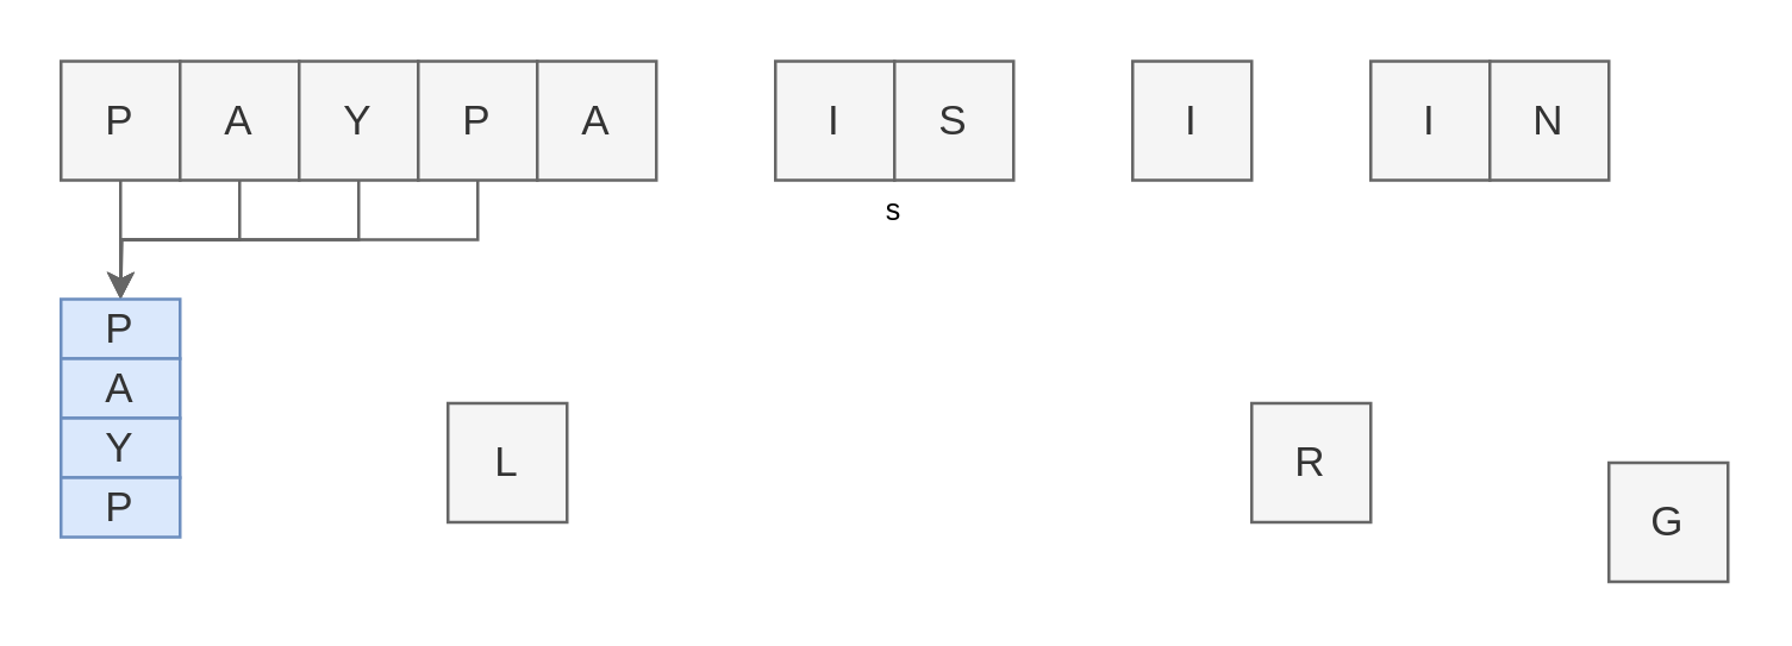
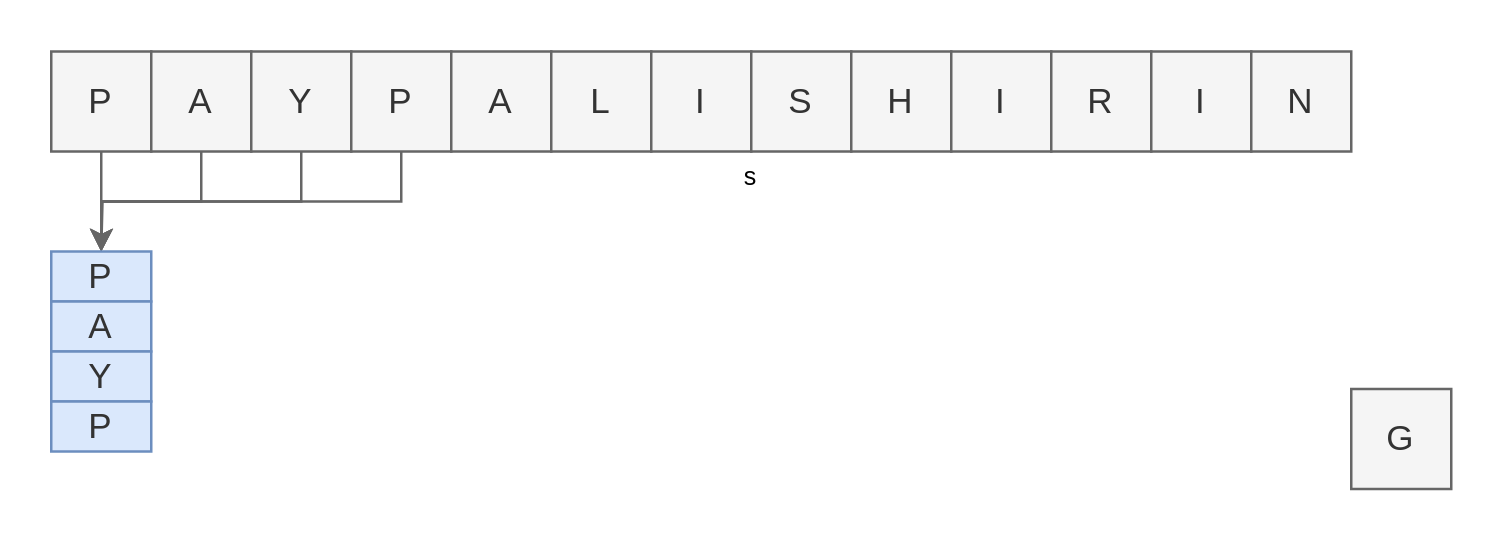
  <mxCell id="0" />
  <mxCell id="1" parent="0" />
  <mxCell id="2" style="edgeStyle=orthogonalEdgeStyle;rounded=0;orthogonalLoop=1;jettySize=auto;html=1;exitX=0.5;exitY=1;exitDx=0;exitDy=0;entryX=0.5;entryY=0;entryDx=0;entryDy=0;fillColor=#f5f5f5;strokeColor=#666666;" parent="1" source="3" target="21" edge="1"><mxGeometry relative="1" as="geometry" /></mxCell>
  <mxCell id="3" value="P" style="text;html=1;align=center;verticalAlign=middle;whiteSpace=wrap;rounded=0;fillColor=#f5f5f5;strokeColor=#666666;fontSize=14;fontColor=#333333;" parent="1" vertex="1"><mxGeometry x="20" y="20" width="40" height="40" as="geometry" /></mxCell>
  <mxCell id="4" style="edgeStyle=orthogonalEdgeStyle;rounded=0;orthogonalLoop=1;jettySize=auto;html=1;exitX=0.5;exitY=1;exitDx=0;exitDy=0;entryX=0.5;entryY=0;entryDx=0;entryDy=0;fillColor=#f5f5f5;strokeColor=#666666;" parent="1" source="5" target="21" edge="1"><mxGeometry relative="1" as="geometry" /></mxCell>
  <mxCell id="5" value="A" style="text;html=1;align=center;verticalAlign=middle;whiteSpace=wrap;rounded=0;fillColor=#f5f5f5;strokeColor=#666666;fontSize=14;fontColor=#333333;" parent="1" vertex="1"><mxGeometry x="60" y="20" width="40" height="40" as="geometry" /></mxCell>
  <mxCell id="6" style="edgeStyle=orthogonalEdgeStyle;rounded=0;orthogonalLoop=1;jettySize=auto;html=1;exitX=0.5;exitY=1;exitDx=0;exitDy=0;fillColor=#f5f5f5;strokeColor=#666666;" parent="1" source="7" edge="1"><mxGeometry relative="1" as="geometry"><mxPoint x="40" y="100" as="targetPoint" /></mxGeometry></mxCell>
  <mxCell id="7" value="Y" style="text;html=1;align=center;verticalAlign=middle;whiteSpace=wrap;rounded=0;fillColor=#f5f5f5;strokeColor=#666666;fontSize=14;fontColor=#333333;" parent="1" vertex="1"><mxGeometry x="100" y="20" width="40" height="40" as="geometry" /></mxCell>
  <mxCell id="8" style="edgeStyle=orthogonalEdgeStyle;rounded=0;orthogonalLoop=1;jettySize=auto;html=1;exitX=0.5;exitY=1;exitDx=0;exitDy=0;entryX=0.5;entryY=0;entryDx=0;entryDy=0;fillColor=#f5f5f5;strokeColor=#666666;" parent="1" source="9" target="21" edge="1"><mxGeometry relative="1" as="geometry" /></mxCell>
  <mxCell id="9" value="P" style="text;html=1;align=center;verticalAlign=middle;whiteSpace=wrap;rounded=0;fillColor=#f5f5f5;strokeColor=#666666;fontSize=14;fontColor=#333333;" parent="1" vertex="1"><mxGeometry x="140" y="20" width="40" height="40" as="geometry" /></mxCell>
  <mxCell id="10" value="s" style="text;html=1;align=center;verticalAlign=middle;whiteSpace=wrap;rounded=0;fontSize=10;" parent="1" vertex="1"><mxGeometry x="20" y="60" width="560" height="20" as="geometry" /></mxCell>
  <mxCell id="11" value="A" style="text;html=1;align=center;verticalAlign=middle;whiteSpace=wrap;rounded=0;fillColor=#f5f5f5;strokeColor=#666666;fontSize=14;fontColor=#333333;" parent="1" vertex="1"><mxGeometry x="180" y="20" width="40" height="40" as="geometry" /></mxCell>
- <mxCell id="12" value="L" style="text;html=1;align=center;verticalAlign=middle;whiteSpace=wrap;rounded=0;fillColor=#f5f5f5;strokeColor=#666666;fontSize=14;fontColor=#333333;" parent="1" vertex="1"><mxGeometry x="150" y="135" width="40" height="40" as="geometry" /></mxCell>
+ <mxCell id="12" value="L" style="text;html=1;align=center;verticalAlign=middle;whiteSpace=wrap;rounded=0;fillColor=#f5f5f5;strokeColor=#666666;fontSize=14;fontColor=#333333;" parent="1" vertex="1"><mxGeometry x="220" y="20" width="40" height="40" as="geometry" /></mxCell>
  <mxCell id="13" value="I" style="text;html=1;align=center;verticalAlign=middle;whiteSpace=wrap;rounded=0;fillColor=#f5f5f5;strokeColor=#666666;fontSize=14;fontColor=#333333;" parent="1" vertex="1"><mxGeometry x="260" y="20" width="40" height="40" as="geometry" /></mxCell>
  <mxCell id="14" value="S" style="text;html=1;align=center;verticalAlign=middle;whiteSpace=wrap;rounded=0;fillColor=#f5f5f5;strokeColor=#666666;fontSize=14;fontColor=#333333;" parent="1" vertex="1"><mxGeometry x="300" y="20" width="40" height="40" as="geometry" /></mxCell>
+ <mxCell id="15" value="H" style="text;html=1;align=center;verticalAlign=middle;whiteSpace=wrap;rounded=0;fillColor=#f5f5f5;strokeColor=#666666;fontSize=14;fontColor=#333333;" parent="1" vertex="1"><mxGeometry x="340" y="20" width="40" height="40" as="geometry" /></mxCell>
  <mxCell id="16" value="I" style="text;html=1;align=center;verticalAlign=middle;whiteSpace=wrap;rounded=0;fillColor=#f5f5f5;strokeColor=#666666;fontSize=14;fontColor=#333333;" parent="1" vertex="1"><mxGeometry x="380" y="20" width="40" height="40" as="geometry" /></mxCell>
- <mxCell id="17" value="R" style="text;html=1;align=center;verticalAlign=middle;whiteSpace=wrap;rounded=0;fillColor=#f5f5f5;strokeColor=#666666;fontSize=14;fontColor=#333333;" parent="1" vertex="1"><mxGeometry x="420" y="135" width="40" height="40" as="geometry" /></mxCell>
+ <mxCell id="17" value="R" style="text;html=1;align=center;verticalAlign=middle;whiteSpace=wrap;rounded=0;fillColor=#f5f5f5;strokeColor=#666666;fontSize=14;fontColor=#333333;" parent="1" vertex="1"><mxGeometry x="420" y="20" width="40" height="40" as="geometry" /></mxCell>
  <mxCell id="18" value="I" style="text;html=1;align=center;verticalAlign=middle;whiteSpace=wrap;rounded=0;fillColor=#f5f5f5;strokeColor=#666666;fontSize=14;fontColor=#333333;" parent="1" vertex="1"><mxGeometry x="460" y="20" width="40" height="40" as="geometry" /></mxCell>
  <mxCell id="19" value="N" style="text;html=1;align=center;verticalAlign=middle;whiteSpace=wrap;rounded=0;fillColor=#f5f5f5;strokeColor=#666666;fontSize=14;fontColor=#333333;" parent="1" vertex="1"><mxGeometry x="500" y="20" width="40" height="40" as="geometry" /></mxCell>
  <mxCell id="20" value="G" style="text;html=1;align=center;verticalAlign=middle;whiteSpace=wrap;rounded=0;fillColor=#f5f5f5;strokeColor=#666666;fontSize=14;fontColor=#333333;" parent="1" vertex="1"><mxGeometry x="540" y="155" width="40" height="40" as="geometry" /></mxCell>
  <mxCell id="21" value="P" style="text;html=1;align=center;verticalAlign=middle;whiteSpace=wrap;rounded=0;fillColor=#dae8fc;strokeColor=#6c8ebf;fontSize=14;fontColor=#333333;" parent="1" vertex="1"><mxGeometry x="20" y="100" width="40" height="20" as="geometry" /></mxCell>
  <mxCell id="22" value="A" style="text;html=1;align=center;verticalAlign=middle;whiteSpace=wrap;rounded=0;fillColor=#dae8fc;strokeColor=#6c8ebf;fontSize=14;fontColor=#333333;" parent="1" vertex="1"><mxGeometry x="20" y="120" width="40" height="20" as="geometry" /></mxCell>
  <mxCell id="23" value="Y" style="text;html=1;align=center;verticalAlign=middle;whiteSpace=wrap;rounded=0;fillColor=#dae8fc;strokeColor=#6c8ebf;fontSize=14;fontColor=#333333;" parent="1" vertex="1"><mxGeometry x="20" y="140" width="40" height="20" as="geometry" /></mxCell>
  <mxCell id="24" value="P" style="text;html=1;align=center;verticalAlign=middle;whiteSpace=wrap;rounded=0;fillColor=#dae8fc;strokeColor=#6c8ebf;fontSize=14;fontColor=#333333;" parent="1" vertex="1"><mxGeometry x="20" y="160" width="40" height="20" as="geometry" /></mxCell>
